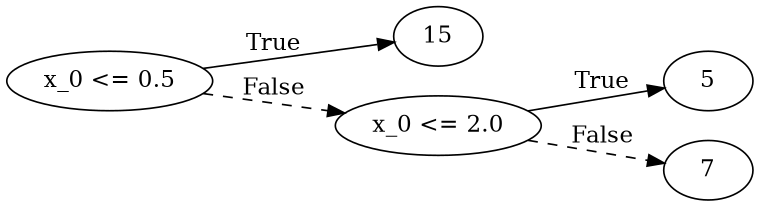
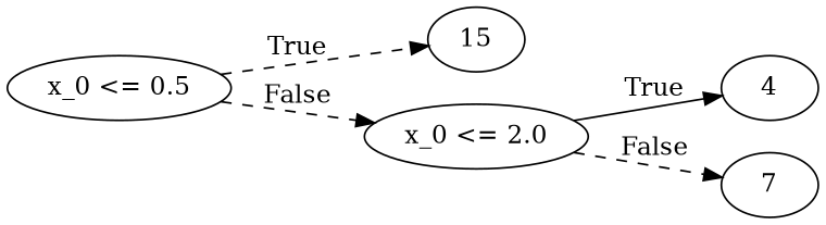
  digraph {
    rankdir=LR
    n1 [label="x_0 <= 0.5"]
    n2 [label=15]
    n3 [label="x_0 <= 2.0"]
-   n4 [label=5]
+   n4 [label=4]
    n5 [label=7]
-   n1 -> n2 [label=True]
+   n1 -> n2 [label=True style=dashed]
    n1 -> n3 [label=False style=dashed]
    n3 -> n4 [label=True]
    n3 -> n5 [label=False style=dashed]
  }
